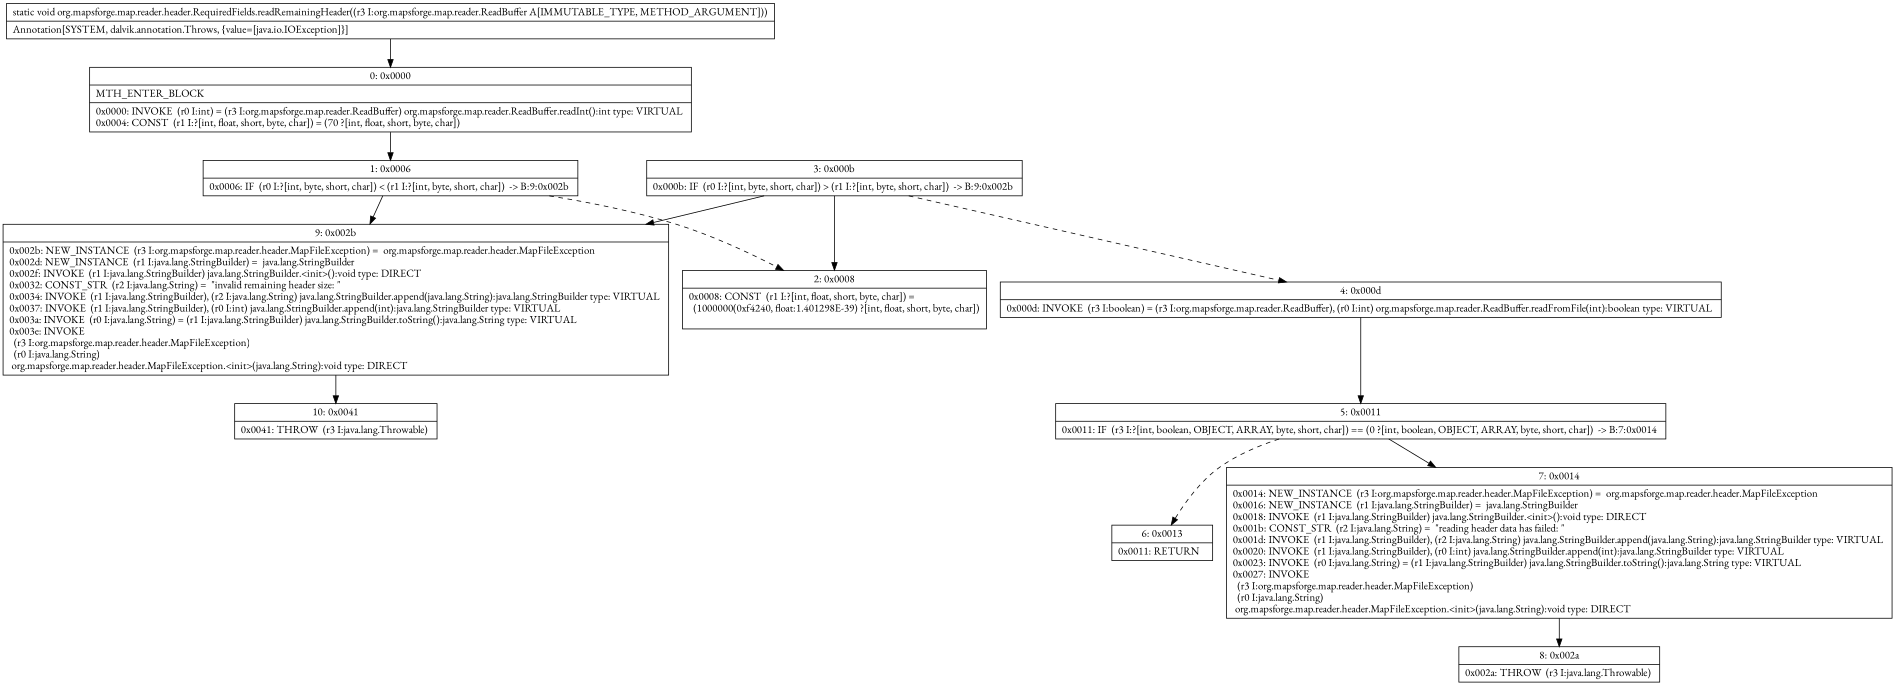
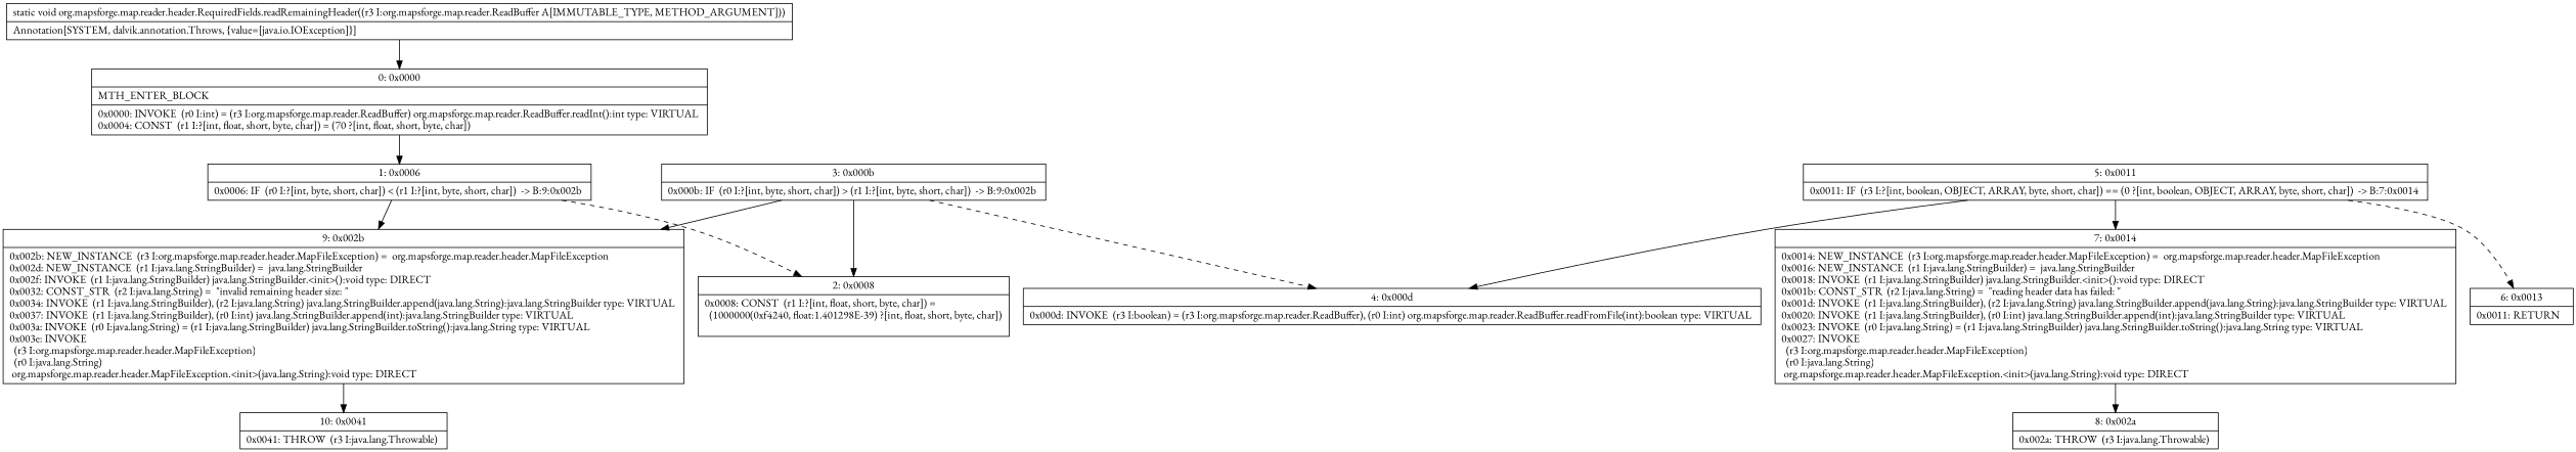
  digraph {
    fontname="EB Garamond"
    node [fontname="EB Garamond" shape=record]
    edge [fontname="EB Garamond"]
    n1 [label="{0\:\ 0x0000|MTH_ENTER_BLOCK\l|0x0000: INVOKE  (r0 I:int) = (r3 I:org.mapsforge.map.reader.ReadBuffer) org.mapsforge.map.reader.ReadBuffer.readInt():int type: VIRTUAL \l0x0004: CONST  (r1 I:?[int, float, short, byte, char]) = (70 ?[int, float, short, byte, char]) \l}"]
    n2 [label="{1\:\ 0x0006|0x0006: IF  (r0 I:?[int, byte, short, char]) \< (r1 I:?[int, byte, short, char])  \-\> B:9:0x002b \l}"]
    n3 [label="{2\:\ 0x0008|0x0008: CONST  (r1 I:?[int, float, short, byte, char]) = \l  (1000000(0xf4240, float:1.401298E\-39) ?[int, float, short, byte, char])\l \l}"]
    n4 [label="{9\:\ 0x002b|0x002b: NEW_INSTANCE  (r3 I:org.mapsforge.map.reader.header.MapFileException) =  org.mapsforge.map.reader.header.MapFileException \l0x002d: NEW_INSTANCE  (r1 I:java.lang.StringBuilder) =  java.lang.StringBuilder \l0x002f: INVOKE  (r1 I:java.lang.StringBuilder) java.lang.StringBuilder.\<init\>():void type: DIRECT \l0x0032: CONST_STR  (r2 I:java.lang.String) =  \"invalid remaining header size: \" \l0x0034: INVOKE  (r1 I:java.lang.StringBuilder), (r2 I:java.lang.String) java.lang.StringBuilder.append(java.lang.String):java.lang.StringBuilder type: VIRTUAL \l0x0037: INVOKE  (r1 I:java.lang.StringBuilder), (r0 I:int) java.lang.StringBuilder.append(int):java.lang.StringBuilder type: VIRTUAL \l0x003a: INVOKE  (r0 I:java.lang.String) = (r1 I:java.lang.StringBuilder) java.lang.StringBuilder.toString():java.lang.String type: VIRTUAL \l0x003e: INVOKE  \l  (r3 I:org.mapsforge.map.reader.header.MapFileException)\l  (r0 I:java.lang.String)\l org.mapsforge.map.reader.header.MapFileException.\<init\>(java.lang.String):void type: DIRECT \l}"]
    n5 [label="{10\:\ 0x0041|0x0041: THROW  (r3 I:java.lang.Throwable) \l}"]
    n6 [label="{3\:\ 0x000b|0x000b: IF  (r0 I:?[int, byte, short, char]) \> (r1 I:?[int, byte, short, char])  \-\> B:9:0x002b \l}"]
    n7 [label="{4\:\ 0x000d|0x000d: INVOKE  (r3 I:boolean) = (r3 I:org.mapsforge.map.reader.ReadBuffer), (r0 I:int) org.mapsforge.map.reader.ReadBuffer.readFromFile(int):boolean type: VIRTUAL \l}"]
    n8 [label="{5\:\ 0x0011|0x0011: IF  (r3 I:?[int, boolean, OBJECT, ARRAY, byte, short, char]) == (0 ?[int, boolean, OBJECT, ARRAY, byte, short, char])  \-\> B:7:0x0014 \l}"]
    n9 [label="{6\:\ 0x0013|0x0011: RETURN   \l}"]
    n10 [label="{7\:\ 0x0014|0x0014: NEW_INSTANCE  (r3 I:org.mapsforge.map.reader.header.MapFileException) =  org.mapsforge.map.reader.header.MapFileException \l0x0016: NEW_INSTANCE  (r1 I:java.lang.StringBuilder) =  java.lang.StringBuilder \l0x0018: INVOKE  (r1 I:java.lang.StringBuilder) java.lang.StringBuilder.\<init\>():void type: DIRECT \l0x001b: CONST_STR  (r2 I:java.lang.String) =  \"reading header data has failed: \" \l0x001d: INVOKE  (r1 I:java.lang.StringBuilder), (r2 I:java.lang.String) java.lang.StringBuilder.append(java.lang.String):java.lang.StringBuilder type: VIRTUAL \l0x0020: INVOKE  (r1 I:java.lang.StringBuilder), (r0 I:int) java.lang.StringBuilder.append(int):java.lang.StringBuilder type: VIRTUAL \l0x0023: INVOKE  (r0 I:java.lang.String) = (r1 I:java.lang.StringBuilder) java.lang.StringBuilder.toString():java.lang.String type: VIRTUAL \l0x0027: INVOKE  \l  (r3 I:org.mapsforge.map.reader.header.MapFileException)\l  (r0 I:java.lang.String)\l org.mapsforge.map.reader.header.MapFileException.\<init\>(java.lang.String):void type: DIRECT \l}"]
    n11 [label="{8\:\ 0x002a|0x002a: THROW  (r3 I:java.lang.Throwable) \l}"]
    n12 [label="{static void org.mapsforge.map.reader.header.RequiredFields.readRemainingHeader((r3 I:org.mapsforge.map.reader.ReadBuffer A[IMMUTABLE_TYPE, METHOD_ARGUMENT]))  | Annotation[SYSTEM, dalvik.annotation.Throws, \{value=[java.io.IOException]\}]\l}"]
    n1 -> n2
    n2 -> n3 [style=dashed]
    n2 -> n4
    n4 -> n5
    n6 -> n3
    n6 -> n4
    n6 -> n7 [style=dashed]
-   n7 -> n8
+   n8 -> n7
    n8 -> n9 [style=dashed]
    n8 -> n10
    n10 -> n11
    n12 -> n1
  }
